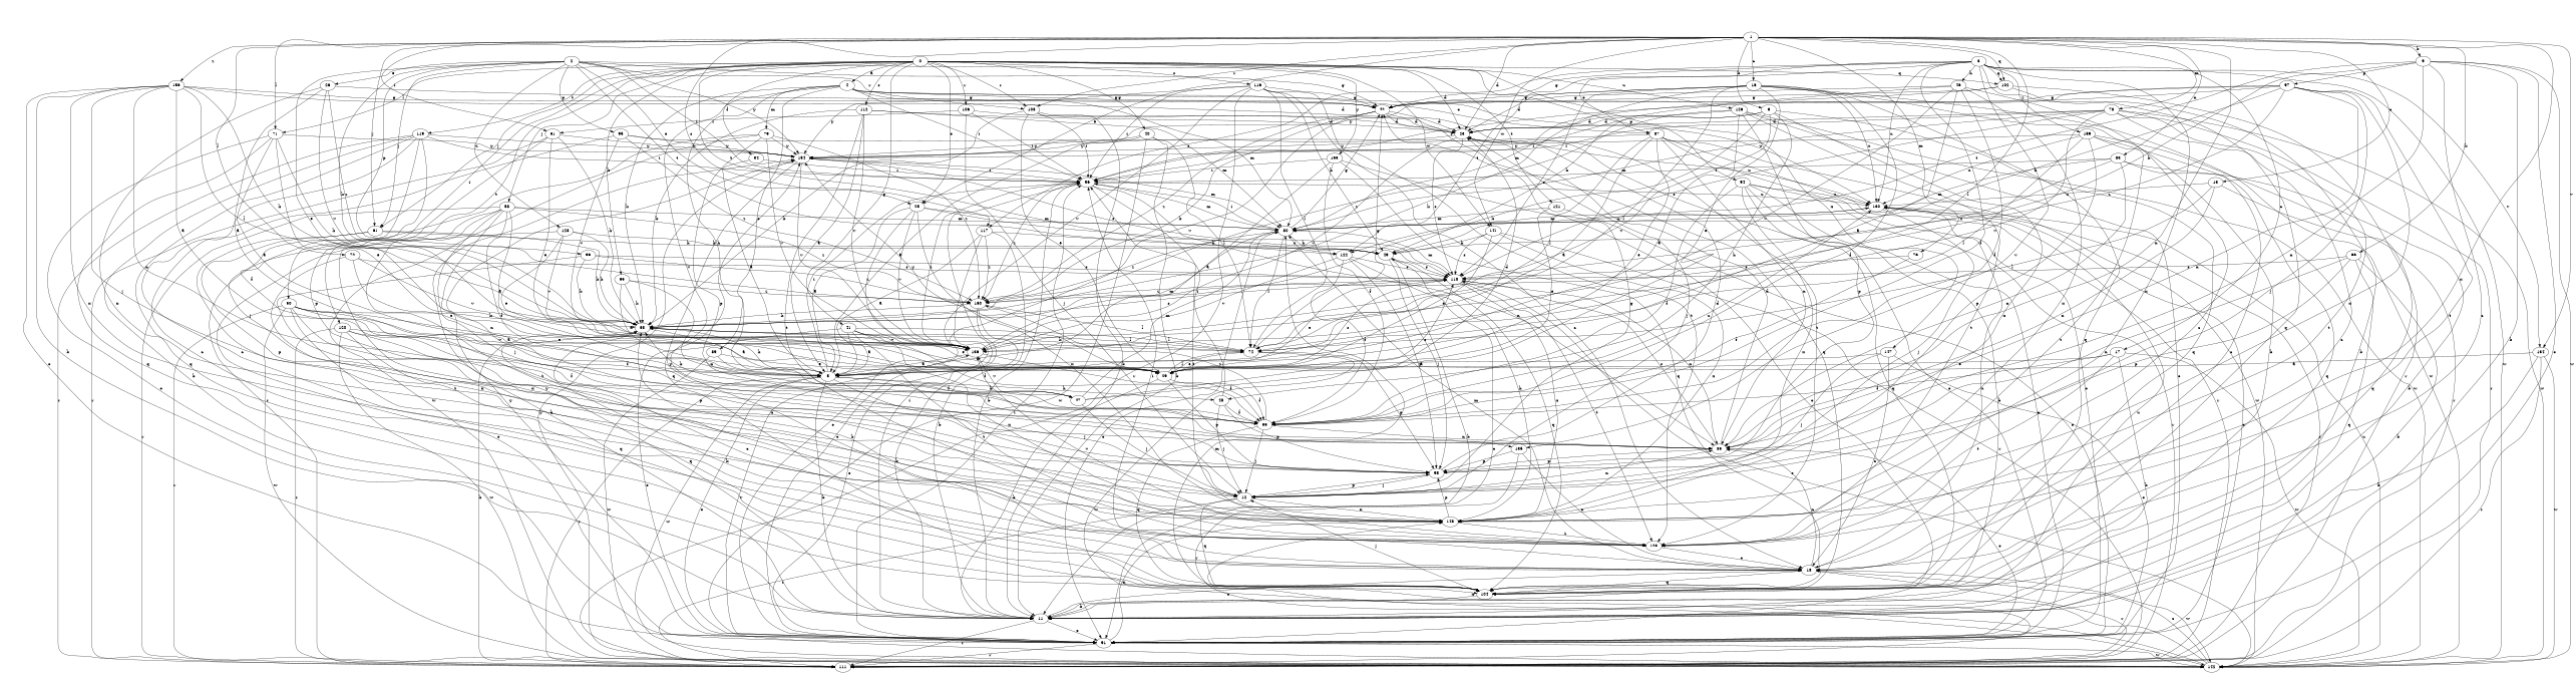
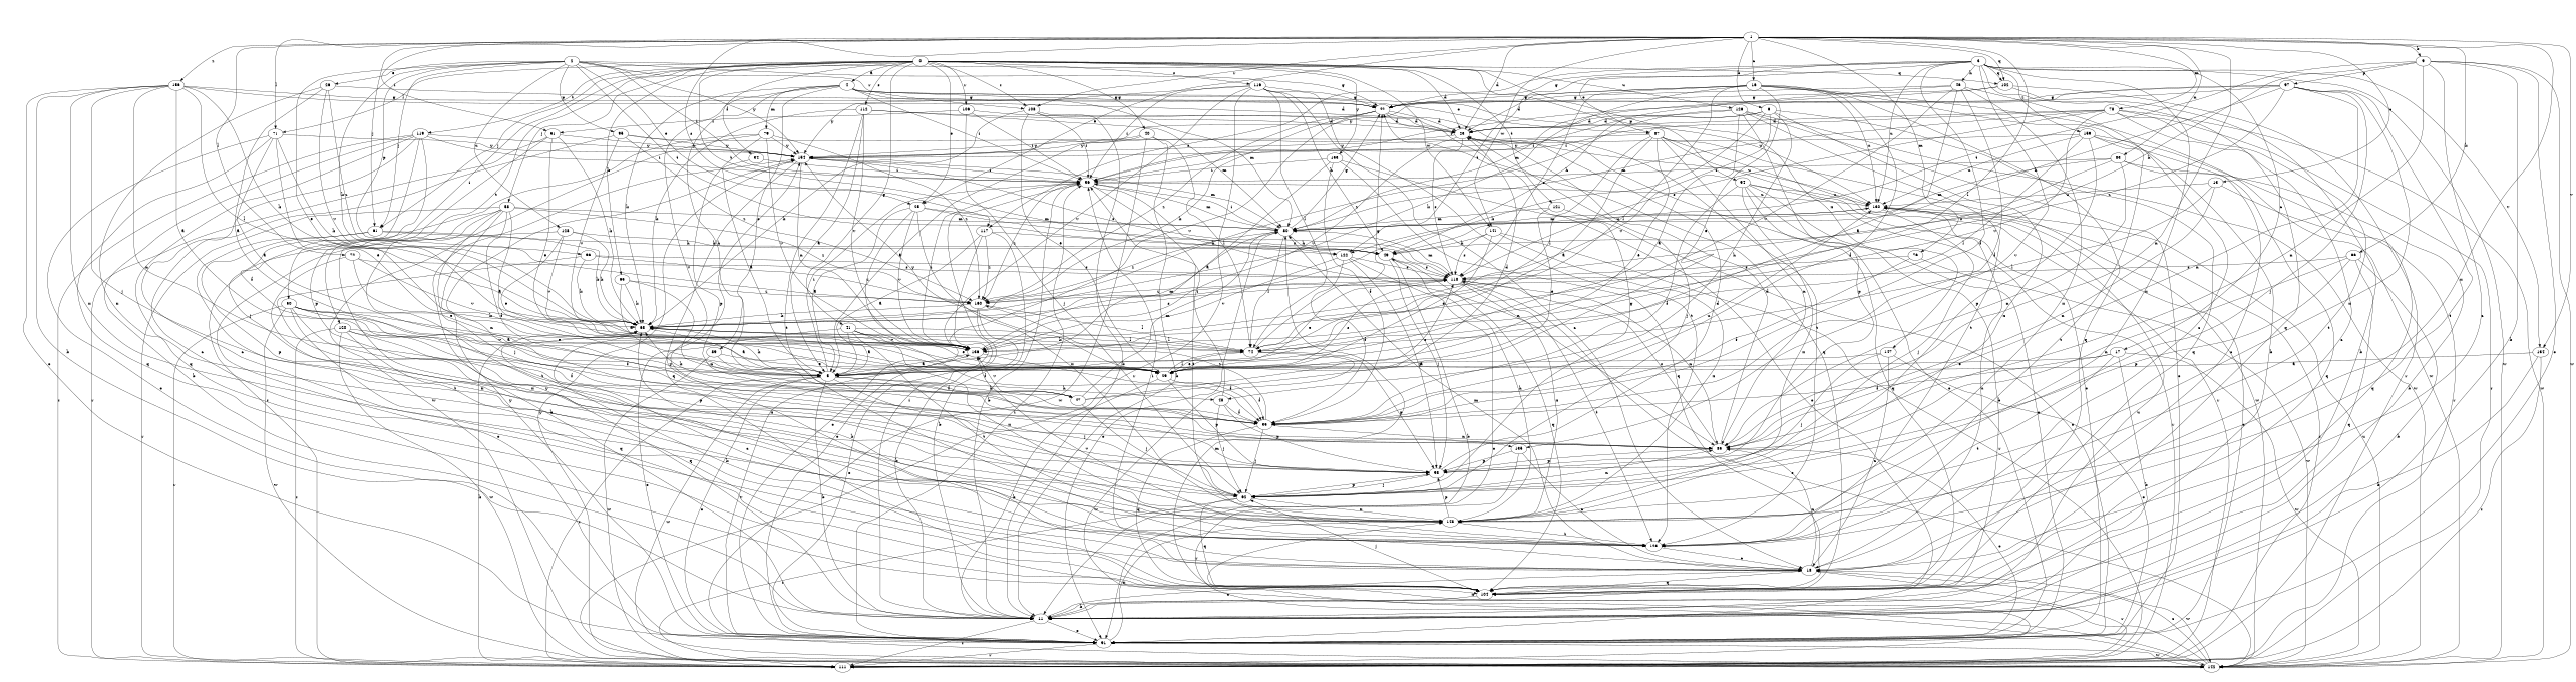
  strict digraph {
    0
    4
    23
    25
    34
    40
    41
    50
    58
    61
    65
    71
    94
    106
    108
    112
    116
    119
    120
    121
    122
    126
    141
    147
    153
    42
    56
    68
    87
    130
    135
    47
    79
    80
    89
    154
-   62 [label=12]
+   62
    91
    136
    118
    148
    5
    74
    142
    11
    29
    35
    123
    104
    111
    51
    98
    85
    160
    49
    18
    1
    6
    9
    13
    16
    66
    72
    76
    78
    83
    102
    117
    134
    156
    48
    97
    2
    26
    95
    96
    128
    3
    17
    46
    159
    0 -> 4 [label=a]
    0 -> 23 [label=d]
    0 -> 25 [label=e]
    0 -> 34 [label=f]
    0 -> 40 [label=g]
    0 -> 41 [label=g]
    0 -> 50 [label=i]
    0 -> 58 [label=j]
    0 -> 61 [label=j]
    0 -> 65 [label=k]
    0 -> 71 [label=l]
    0 -> 94 [label=p]
    0 -> 106 [label=r]
    0 -> 108 [label=r]
    0 -> 112 [label=s]
    0 -> 116 [label=s]
    0 -> 119 [label=t]
    0 -> 120 [label=t]
    0 -> 121 [label=t]
    0 -> 122 [label=t]
    0 -> 126 [label=u]
    0 -> 141 [label=w]
    0 -> 147 [label=x]
    0 -> 153 [label=y]
    4 -> 42 [label=g]
    4 -> 56 [label=i]
    4 -> 68 [label=k]
    4 -> 87 [label=o]
    4 -> 130 [label=u]
    4 -> 135 [label=v]
    4 -> 47 [label=h]
    4 -> 79 [label=m]
    4 -> 80 [label=m]
    4 -> 89 [label=o]
    23 -> 154 [label=y]
    23 -> 62 [label=j]
    23 -> 91 [label=o]
    23 -> 136 [label=v]
    23 -> 118 [label=s]
    25 -> 80 [label=m]
    25 -> 91 [label=o]
    25 -> 136 [label=v]
    25 -> 118 [label=s]
    25 -> 148 [label=x]
    25 -> 5 [label=a]
    34 -> 56 [label=i]
    34 -> 5 [label=a]
    40 -> 154 [label=y]
    40 -> 5 [label=a]
    40 -> 74 [label=l]
    40 -> 142 [label=w]
    40 -> 11 [label=b]
    41 -> 91 [label=o]
    41 -> 148 [label=x]
    41 -> 5 [label=a]
    41 -> 74 [label=l]
    41 -> 29 [label=e]
    41 -> 35 [label=f]
    41 -> 123 [label=t]
    50 -> 68 [label=k]
    50 -> 148 [label=x]
    50 -> 5 [label=a]
    50 -> 142 [label=w]
    50 -> 29 [label=e]
    50 -> 35 [label=f]
    50 -> 104 [label=q]
    50 -> 111 [label=r]
    58 -> 80 [label=m]
    58 -> 62 [label=j]
    58 -> 5 [label=a]
    58 -> 11 [label=b]
    58 -> 35 [label=f]
    58 -> 123 [label=t]
    58 -> 111 [label=r]
    58 -> 85 [label=n]
    58 -> 160 [label=z]
    61 -> 68 [label=k]
    61 -> 123 [label=t]
    61 -> 98 [label=p]
    61 -> 49 [label=h]
    65 -> 68 [label=k]
    65 -> 5 [label=a]
    65 -> 85 [label=n]
    65 -> 160 [label=z]
    71 -> 68 [label=k]
    71 -> 154 [label=y]
    71 -> 91 [label=o]
    71 -> 5 [label=a]
    71 -> 29 [label=e]
    71 -> 104 [label=q]
    94 -> 130 [label=u]
    94 -> 91 [label=o]
    94 -> 148 [label=x]
    94 -> 11 [label=b]
    94 -> 35 [label=f]
    94 -> 104 [label=q]
    94 -> 111 [label=r]
    106 -> 23 [label=d]
    106 -> 56 [label=i]
    106 -> 62 [label=j]
    106 -> 51 [label=i]
    108 -> 23 [label=d]
    108 -> 56 [label=i]
    108 -> 68 [label=k]
    108 -> 11 [label=b]
    108 -> 29 [label=e]
    112 -> 23 [label=d]
    112 -> 68 [label=k]
    112 -> 80 [label=m]
    112 -> 136 [label=v]
    112 -> 5 [label=a]
    112 -> 123 [label=t]
    116 -> 42 [label=g]
    116 -> 56 [label=i]
    116 -> 154 [label=y]
    116 -> 136 [label=v]
    116 -> 74 [label=l]
    116 -> 123 [label=t]
    116 -> 111 [label=r]
    116 -> 49 [label=h]
    116 -> 18 [label=c]
    119 -> 56 [label=i]
    119 -> 154 [label=y]
    119 -> 62 [label=j]
    119 -> 11 [label=b]
    119 -> 35 [label=f]
    119 -> 104 [label=q]
    119 -> 111 [label=r]
    119 -> 18 [label=c]
    120 -> 136 [label=v]
    120 -> 142 [label=w]
    120 -> 35 [label=f]
    120 -> 104 [label=q]
    120 -> 111 [label=r]
    120 -> 98 [label=p]
    121 -> 80 [label=m]
    121 -> 91 [label=o]
    121 -> 29 [label=e]
    122 -> 91 [label=o]
    122 -> 136 [label=v]
    122 -> 118 [label=s]
    122 -> 35 [label=f]
    122 -> 98 [label=p]
    126 -> 23 [label=d]
    126 -> 91 [label=o]
    126 -> 5 [label=a]
    126 -> 142 [label=w]
    126 -> 123 [label=t]
    126 -> 98 [label=p]
    126 -> 160 [label=z]
    141 -> 118 [label=s]
    141 -> 148 [label=x]
    141 -> 29 [label=e]
    141 -> 111 [label=r]
    141 -> 49 [label=h]
    147 -> 62 [label=j]
    147 -> 91 [label=o]
    147 -> 5 [label=a]
    147 -> 18 [label=c]
    153 -> 56 [label=i]
    153 -> 91 [label=o]
    153 -> 5 [label=a]
    153 -> 35 [label=f]
    153 -> 104 [label=q]
    42 -> 23 [label=d]
    42 -> 68 [label=k]
    42 -> 136 [label=v]
    42 -> 123 [label=t]
    42 -> 104 [label=q]
    42 -> 160 [label=z]
    56 -> 130 [label=u]
    56 -> 80 [label=m]
    56 -> 11 [label=b]
    56 -> 123 [label=t]
    56 -> 85 [label=n]
    56 -> 160 [label=z]
    68 -> 136 [label=v]
    68 -> 118 [label=s]
    68 -> 5 [label=a]
    68 -> 74 [label=l]
    68 -> 18 [label=c]
    87 -> 154 [label=y]
    87 -> 91 [label=o]
    87 -> 5 [label=a]
    87 -> 74 [label=l]
    87 -> 142 [label=w]
    87 -> 29 [label=e]
    87 -> 111 [label=r]
    87 -> 85 [label=n]
    130 -> 80 [label=m]
    130 -> 62 [label=j]
    130 -> 91 [label=o]
    130 -> 111 [label=r]
    135 -> 111 [label=r]
    135 -> 98 [label=p]
    135 -> 18 [label=c]
    47 -> 23 [label=d]
    47 -> 68 [label=k]
    47 -> 80 [label=m]
    47 -> 62 [label=j]
    47 -> 136 [label=v]
    47 -> 118 [label=s]
    79 -> 154 [label=y]
    79 -> 136 [label=v]
    79 -> 142 [label=w]
    79 -> 111 [label=r]
    79 -> 98 [label=p]
    79 -> 160 [label=z]
    80 -> 42 [label=g]
    80 -> 56 [label=i]
    80 -> 130 [label=u]
    80 -> 91 [label=o]
    80 -> 74 [label=l]
    80 -> 160 [label=z]
    80 -> 49 [label=h]
    89 -> 142 [label=w]
    89 -> 29 [label=e]
    89 -> 35 [label=f]
    154 -> 56 [label=i]
    154 -> 80 [label=m]
-   154 -> 136 [label=v]
+   154 -> 136 [label=n]
    154 -> 118 [label=s]
    154 -> 104 [label=q]
    62 -> 42 [label=g]
    62 -> 148 [label=x]
    62 -> 104 [label=q]
    62 -> 111 [label=r]
    62 -> 98 [label=p]
    62 -> 85 [label=n]
    91 -> 56 [label=i]
    91 -> 154 [label=y]
    91 -> 136 [label=v]
    91 -> 148 [label=x]
    91 -> 142 [label=w]
    91 -> 111 [label=r]
    136 -> 56 [label=i]
    136 -> 80 [label=m]
    136 -> 5 [label=a]
    136 -> 35 [label=f]
    118 -> 80 [label=m]
    118 -> 148 [label=x]
    118 -> 29 [label=e]
    118 -> 123 [label=t]
    118 -> 85 [label=n]
    118 -> 160 [label=z]
    148 -> 123 [label=t]
    148 -> 98 [label=p]
    148 -> 49 [label=h]
    5 -> 56 [label=i]
    5 -> 68 [label=k]
    5 -> 47 [label=h]
    5 -> 62 [label=j]
    5 -> 91 [label=o]
    5 -> 142 [label=w]
    5 -> 11 [label=b]
    5 -> 111 [label=r]
    5 -> 48 [label=h]
    74 -> 42 [label=g]
    74 -> 68 [label=k]
    74 -> 142 [label=w]
    74 -> 29 [label=e]
    74 -> 98 [label=p]
    142 -> 130 [label=u]
    142 -> 80 [label=m]
    142 -> 154 [label=y]
    142 -> 118 [label=s]
    142 -> 148 [label=x]
    142 -> 18 [label=c]
    11 -> 56 [label=i]
    11 -> 130 [label=u]
    11 -> 154 [label=y]
    11 -> 91 [label=o]
    11 -> 111 [label=r]
    11 -> 18 [label=c]
    29 -> 154 [label=y]
    29 -> 118 [label=s]
    29 -> 74 [label=l]
    29 -> 11 [label=b]
    29 -> 35 [label=f]
    29 -> 98 [label=p]
    35 -> 130 [label=u]
    35 -> 62 [label=j]
    35 -> 104 [label=q]
    35 -> 85 [label=n]
    35 -> 160 [label=z]
    123 -> 68 [label=k]
    123 -> 136 [label=v]
    123 -> 18 [label=c]
    104 -> 68 [label=k]
    104 -> 62 [label=j]
    104 -> 11 [label=b]
    111 -> 68 [label=k]
    51 -> 68 [label=k]
    51 -> 154 [label=y]
    51 -> 29 [label=e]
    51 -> 111 [label=r]
    51 -> 98 [label=p]
    98 -> 23 [label=d]
    98 -> 62 [label=j]
    85 -> 23 [label=d]
    85 -> 91 [label=o]
    85 -> 118 [label=s]
    85 -> 98 [label=p]
    160 -> 68 [label=k]
    160 -> 91 [label=o]
    160 -> 74 [label=l]
    160 -> 11 [label=b]
    49 -> 118 [label=s]
    49 -> 11 [label=b]
    49 -> 104 [label=q]
    49 -> 98 [label=j]
    18 -> 56 [label=i]
    18 -> 130 [label=u]
    18 -> 80 [label=m]
    18 -> 154 [label=y]
    18 -> 142 [label=w]
    18 -> 104 [label=q]
    18 -> 111 [label=r]
    18 -> 85 [label=n]
    1 -> 23 [label=d]
    1 -> 25 [label=e]
    1 -> 61 [label=j]
    1 -> 71 [label=l]
    1 -> 108 [label=r]
    1 -> 141 [label=w]
    1 -> 148 [label=x]
    1 -> 74 [label=l]
    1 -> 51 [label=i]
    1 -> 85 [label=n]
    1 -> 6 [label=b]
    1 -> 9 [label=b]
    1 -> 13 [label=c]
    1 -> 16 [label=c]
    1 -> 66 [label=k]
    1 -> 72 [label=l]
    1 -> 76 [label=m]
    1 -> 78 [label=m]
    1 -> 83 [label=n]
    1 -> 102 [label=q]
    1 -> 117 [label=s]
    1 -> 134 [label=v]
    1 -> 156 [label=z]
    6 -> 23 [label=d]
    6 -> 56 [label=i]
    6 -> 68 [label=k]
    6 -> 136 [label=v]
    6 -> 148 [label=x]
    6 -> 104 [label=q]
    6 -> 48 [label=h]
    9 -> 122 [label=t]
    9 -> 91 [label=o]
    9 -> 142 [label=w]
    9 -> 11 [label=b]
    9 -> 85 [label=n]
    9 -> 49 [label=h]
    9 -> 18 [label=c]
    9 -> 97 [label=p]
    13 -> 130 [label=u]
    13 -> 74 [label=l]
    13 -> 104 [label=q]
    13 -> 85 [label=n]
    16 -> 23 [label=d]
    16 -> 42 [label=g]
    16 -> 68 [label=k]
    16 -> 130 [label=u]
    16 -> 118 [label=s]
    16 -> 74 [label=l]
    16 -> 142 [label=w]
    16 -> 11 [label=b]
    16 -> 29 [label=e]
    16 -> 35 [label=f]
    16 -> 104 [label=q]
    66 -> 118 [label=s]
    66 -> 11 [label=b]
    66 -> 104 [label=q]
    66 -> 98 [label=p]
    66 -> 85 [label=n]
    72 -> 136 [label=v]
    72 -> 118 [label=s]
    72 -> 148 [label=x]
    72 -> 29 [label=e]
    76 -> 118 [label=s]
-   134 -> 142 [label=w]
+   76 -> 142 [label=w]
    76 -> 35 [label=f]
    78 -> 23 [label=d]
    78 -> 56 [label=i]
    78 -> 80 [label=m]
    78 -> 136 [label=v]
    78 -> 118 [label=s]
    78 -> 142 [label=w]
    78 -> 123 [label=t]
    78 -> 111 [label=r]
    78 -> 18 [label=c]
    83 -> 56 [label=i]
    83 -> 80 [label=m]
    83 -> 118 [label=s]
    83 -> 11 [label=b]
    83 -> 104 [label=q]
    83 -> 85 [label=n]
    102 -> 42 [label=g]
    102 -> 80 [label=m]
    102 -> 11 [label=b]
    102 -> 111 [label=r]
    117 -> 91 [label=o]
    117 -> 5 [label=a]
    117 -> 11 [label=b]
    117 -> 160 [label=z]
    117 -> 49 [label=h]
    134 -> 5 [label=a]
    134 -> 11 [label=b]
    134 -> 111 [label=r]
    156 -> 23 [label=d]
    156 -> 42 [label=g]
    156 -> 68 [label=k]
    156 -> 62 [label=j]
    156 -> 91 [label=o]
    156 -> 148 [label=x]
    156 -> 5 [label=a]
    156 -> 74 [label=l]
    156 -> 11 [label=b]
    156 -> 85 [label=n]
    48 -> 56 [label=i]
    48 -> 62 [label=j]
    48 -> 35 [label=f]
    48 -> 98 [label=p]
    97 -> 42 [label=g]
    97 -> 56 [label=i]
    97 -> 154 [label=y]
    97 -> 62 [label=j]
    97 -> 148 [label=x]
    97 -> 123 [label=t]
    97 -> 85 [label=n]
    97 -> 160 [label=z]
    97 -> 49 [label=h]
    2 -> 25 [label=e]
    2 -> 61 [label=j]
    2 -> 108 [label=r]
    2 -> 122 [label=t]
    2 -> 42 [label=g]
    2 -> 56 [label=i]
    2 -> 68 [label=k]
    2 -> 154 [label=y]
    2 -> 29 [label=e]
    2 -> 102 [label=q]
    2 -> 26 [label=e]
    2 -> 95 [label=p]
    2 -> 96 [label=p]
    2 -> 128 [label=u]
    26 -> 42 [label=g]
    26 -> 136 [label=v]
    26 -> 148 [label=x]
    26 -> 5 [label=a]
    26 -> 160 [label=z]
    95 -> 130 [label=u]
    95 -> 154 [label=y]
    95 -> 136 [label=v]
    95 -> 160 [label=z]
    95 -> 18 [label=c]
    96 -> 68 [label=k]
    96 -> 118 [label=s]
    96 -> 148 [label=x]
    96 -> 160 [label=z]
    128 -> 68 [label=k]
    128 -> 91 [label=o]
    128 -> 136 [label=v]
    128 -> 29 [label=e]
    128 -> 49 [label=h]
    3 -> 122 [label=t]
    3 -> 42 [label=g]
    3 -> 87 [label=o]
    3 -> 130 [label=u]
    3 -> 135 [label=v]
    3 -> 148 [label=x]
    3 -> 142 [label=w]
    3 -> 35 [label=f]
    3 -> 104 [label=q]
    3 -> 102 [label=q]
    3 -> 117 [label=s]
    3 -> 134 [label=v]
    3 -> 17 [label=c]
    3 -> 46 [label=h]
    3 -> 159 [label=z]
    17 -> 142 [label=w]
    17 -> 11 [label=b]
    17 -> 29 [label=e]
    17 -> 35 [label=f]
    17 -> 123 [label=t]
    46 -> 42 [label=g]
    46 -> 136 [label=v]
    46 -> 148 [label=x]
    46 -> 5 [label=a]
    46 -> 35 [label=f]
    46 -> 49 [label=h]
    46 -> 18 [label=c]
    159 -> 130 [label=u]
    159 -> 154 [label=y]
    159 -> 74 [label=l]
    159 -> 123 [label=t]
    159 -> 111 [label=r]
    159 -> 98 [label=p]
    159 -> 18 [label=c]
  }
